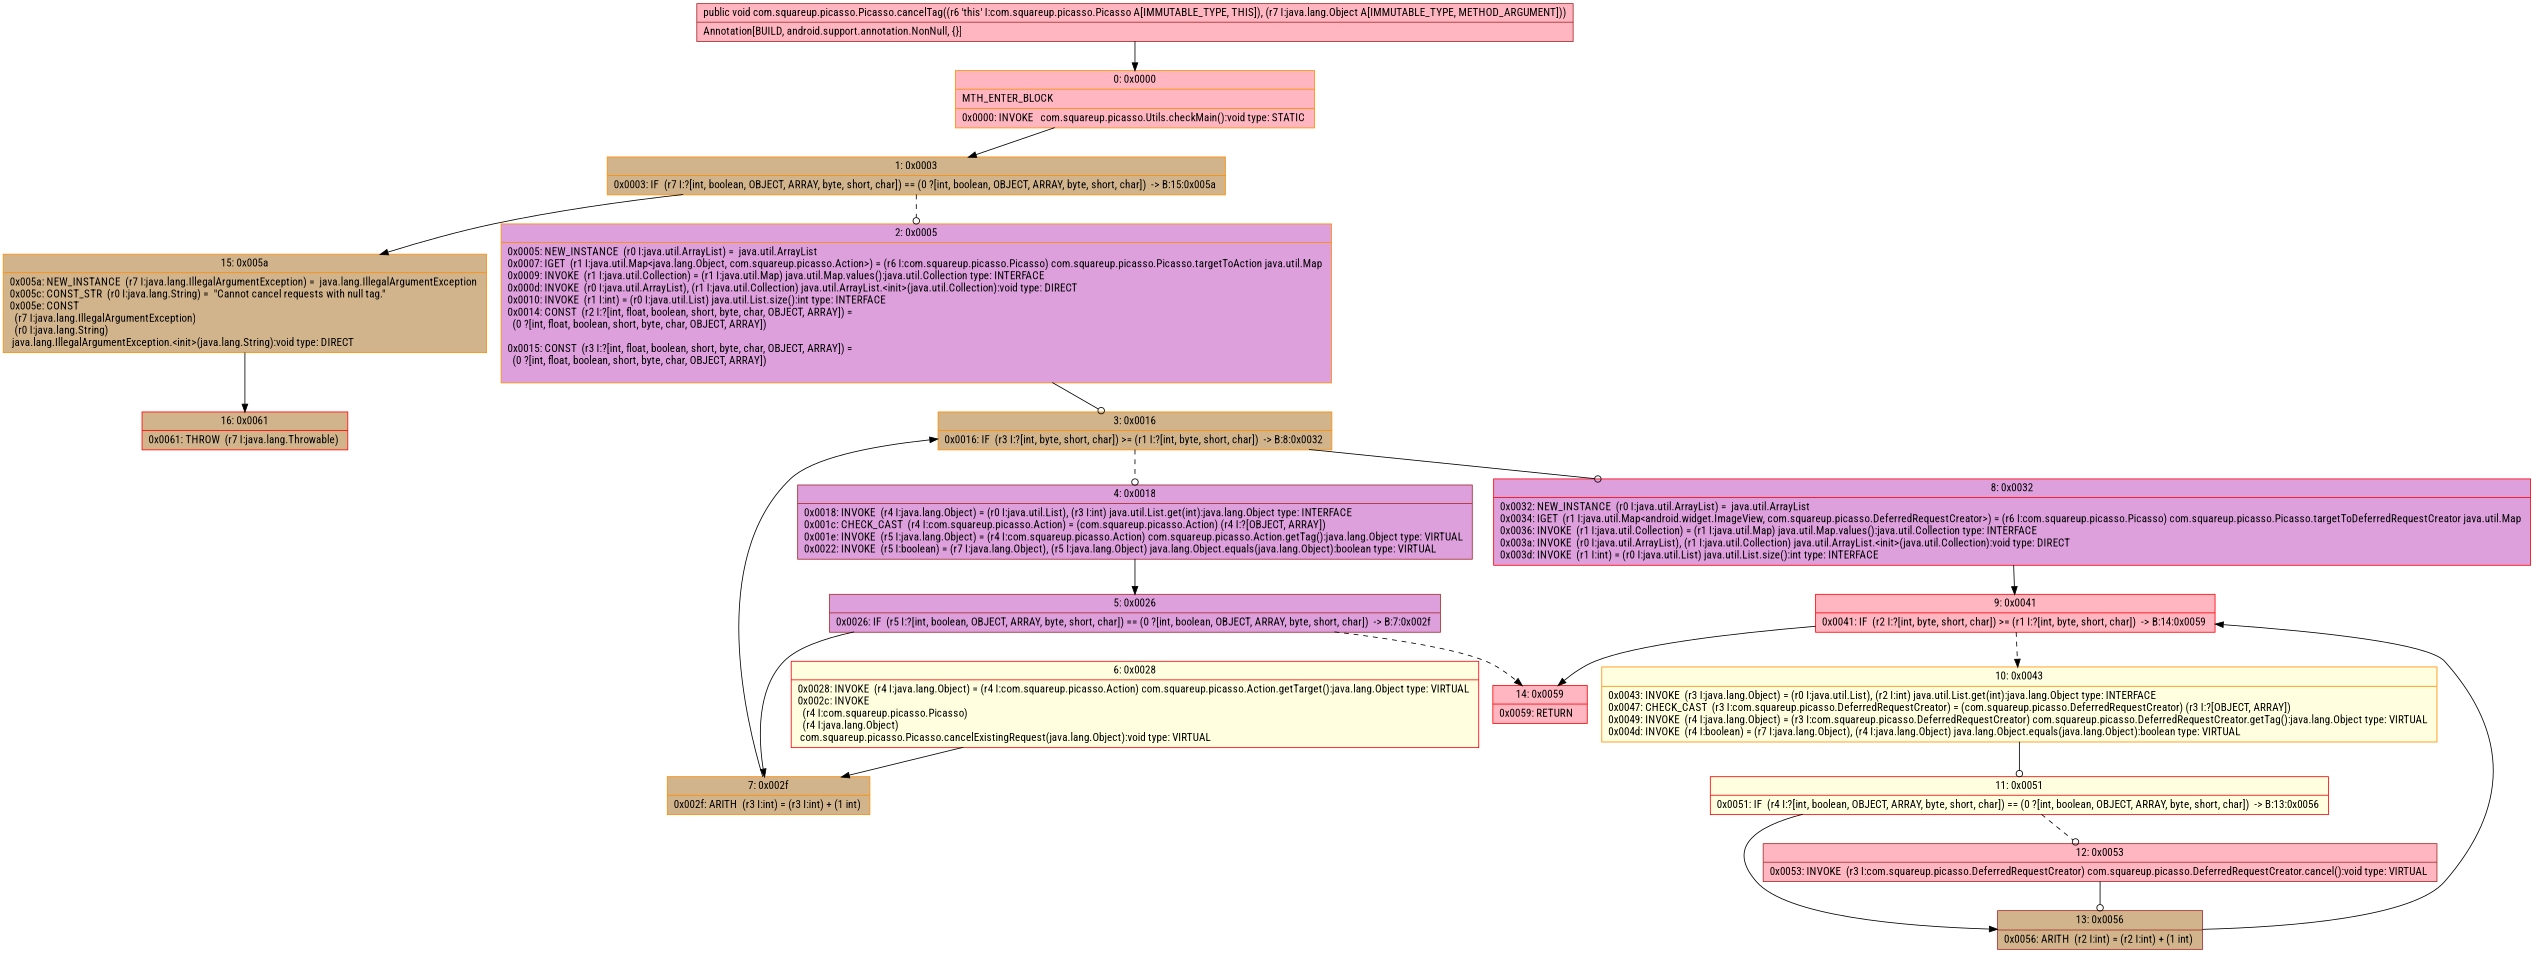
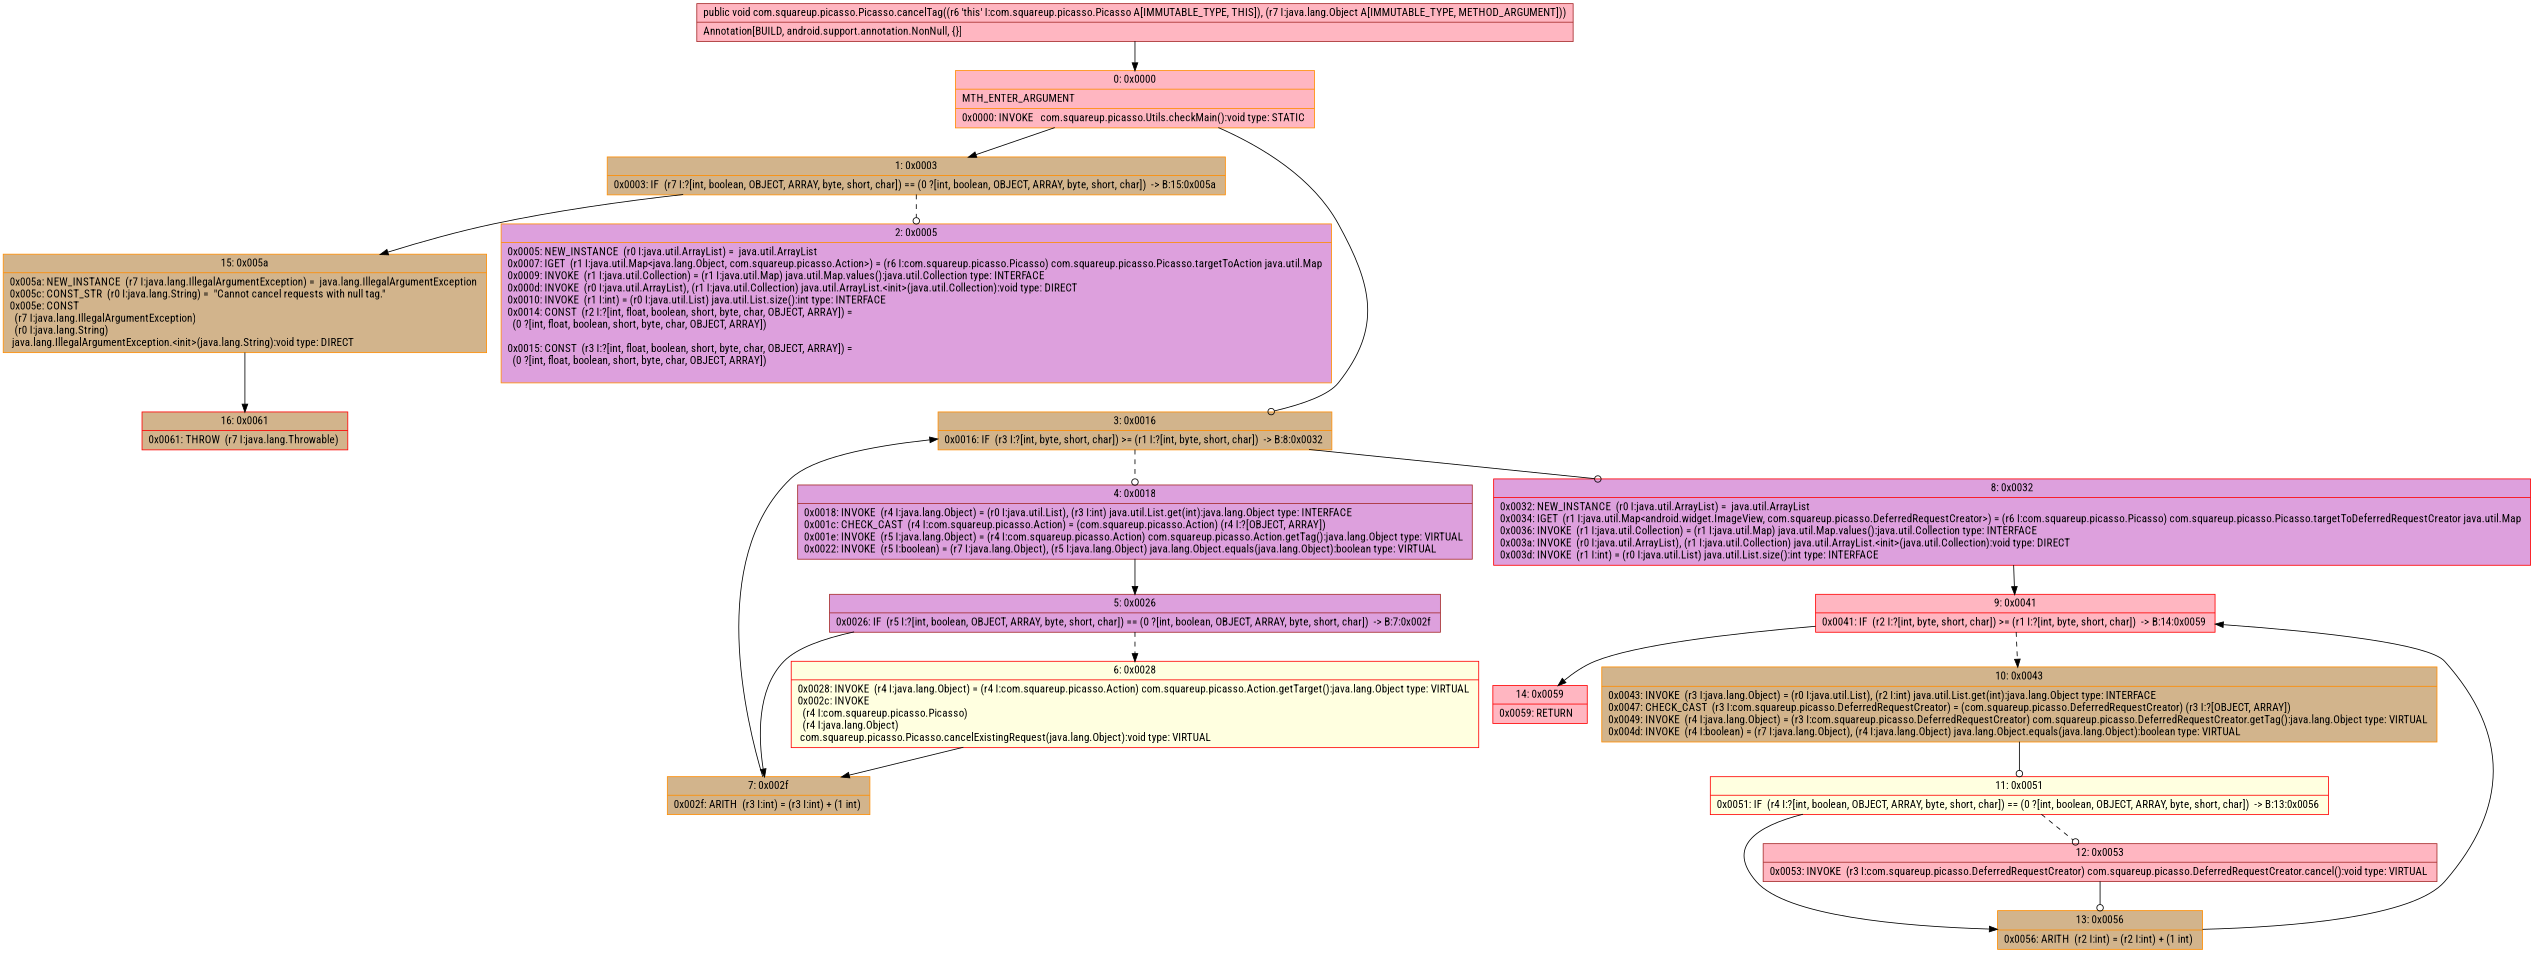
  digraph {
    fontname="Roboto Condensed"
    node [color=darkorange fillcolor=tan fontname="Roboto Condensed" shape=record style=filled]
    edge [arrowhead=normal fontname="Roboto Condensed"]
-   n1 [fillcolor=lightpink label="{0\:\ 0x0000|MTH_ENTER_BLOCK\l|0x0000: INVOKE   com.squareup.picasso.Utils.checkMain():void type: STATIC \l}"]
+   n1 [fillcolor=lightpink label="{0\:\ 0x0000|MTH_ENTER_ARGUMENT\l|0x0000: INVOKE   com.squareup.picasso.Utils.checkMain():void type: STATIC \l}"]
    n2 [label="{1\:\ 0x0003|0x0003: IF  (r7 I:?[int, boolean, OBJECT, ARRAY, byte, short, char]) == (0 ?[int, boolean, OBJECT, ARRAY, byte, short, char])  \-\> B:15:0x005a \l}"]
    n3 [fillcolor=plum label="{2\:\ 0x0005|0x0005: NEW_INSTANCE  (r0 I:java.util.ArrayList) =  java.util.ArrayList \l0x0007: IGET  (r1 I:java.util.Map\<java.lang.Object, com.squareup.picasso.Action\>) = (r6 I:com.squareup.picasso.Picasso) com.squareup.picasso.Picasso.targetToAction java.util.Map \l0x0009: INVOKE  (r1 I:java.util.Collection) = (r1 I:java.util.Map) java.util.Map.values():java.util.Collection type: INTERFACE \l0x000d: INVOKE  (r0 I:java.util.ArrayList), (r1 I:java.util.Collection) java.util.ArrayList.\<init\>(java.util.Collection):void type: DIRECT \l0x0010: INVOKE  (r1 I:int) = (r0 I:java.util.List) java.util.List.size():int type: INTERFACE \l0x0014: CONST  (r2 I:?[int, float, boolean, short, byte, char, OBJECT, ARRAY]) = \l  (0 ?[int, float, boolean, short, byte, char, OBJECT, ARRAY])\l \l0x0015: CONST  (r3 I:?[int, float, boolean, short, byte, char, OBJECT, ARRAY]) = \l  (0 ?[int, float, boolean, short, byte, char, OBJECT, ARRAY])\l \l}"]
    n4 [label="{15\:\ 0x005a|0x005a: NEW_INSTANCE  (r7 I:java.lang.IllegalArgumentException) =  java.lang.IllegalArgumentException \l0x005c: CONST_STR  (r0 I:java.lang.String) =  \"Cannot cancel requests with null tag.\" \l0x005e: CONST  \l  (r7 I:java.lang.IllegalArgumentException)\l  (r0 I:java.lang.String)\l java.lang.IllegalArgumentException.\<init\>(java.lang.String):void type: DIRECT \l}"]
    n5 [label="{3\:\ 0x0016|0x0016: IF  (r3 I:?[int, byte, short, char]) \>= (r1 I:?[int, byte, short, char])  \-\> B:8:0x0032 \l}"]
    n6 [color=red label="{16\:\ 0x0061|0x0061: THROW  (r7 I:java.lang.Throwable) \l}"]
    n7 [color=brown fillcolor=plum label="{4\:\ 0x0018|0x0018: INVOKE  (r4 I:java.lang.Object) = (r0 I:java.util.List), (r3 I:int) java.util.List.get(int):java.lang.Object type: INTERFACE \l0x001c: CHECK_CAST  (r4 I:com.squareup.picasso.Action) = (com.squareup.picasso.Action) (r4 I:?[OBJECT, ARRAY]) \l0x001e: INVOKE  (r5 I:java.lang.Object) = (r4 I:com.squareup.picasso.Action) com.squareup.picasso.Action.getTag():java.lang.Object type: VIRTUAL \l0x0022: INVOKE  (r5 I:boolean) = (r7 I:java.lang.Object), (r5 I:java.lang.Object) java.lang.Object.equals(java.lang.Object):boolean type: VIRTUAL \l}"]
    n8 [color=red fillcolor=plum label="{8\:\ 0x0032|0x0032: NEW_INSTANCE  (r0 I:java.util.ArrayList) =  java.util.ArrayList \l0x0034: IGET  (r1 I:java.util.Map\<android.widget.ImageView, com.squareup.picasso.DeferredRequestCreator\>) = (r6 I:com.squareup.picasso.Picasso) com.squareup.picasso.Picasso.targetToDeferredRequestCreator java.util.Map \l0x0036: INVOKE  (r1 I:java.util.Collection) = (r1 I:java.util.Map) java.util.Map.values():java.util.Collection type: INTERFACE \l0x003a: INVOKE  (r0 I:java.util.ArrayList), (r1 I:java.util.Collection) java.util.ArrayList.\<init\>(java.util.Collection):void type: DIRECT \l0x003d: INVOKE  (r1 I:int) = (r0 I:java.util.List) java.util.List.size():int type: INTERFACE \l}"]
    n9 [color=brown fillcolor=plum label="{5\:\ 0x0026|0x0026: IF  (r5 I:?[int, boolean, OBJECT, ARRAY, byte, short, char]) == (0 ?[int, boolean, OBJECT, ARRAY, byte, short, char])  \-\> B:7:0x002f \l}"]
    n10 [color=red fillcolor=lightpink label="{9\:\ 0x0041|0x0041: IF  (r2 I:?[int, byte, short, char]) \>= (r1 I:?[int, byte, short, char])  \-\> B:14:0x0059 \l}"]
    n11 [color=red fillcolor=lightyellow label="{6\:\ 0x0028|0x0028: INVOKE  (r4 I:java.lang.Object) = (r4 I:com.squareup.picasso.Action) com.squareup.picasso.Action.getTarget():java.lang.Object type: VIRTUAL \l0x002c: INVOKE  \l  (r4 I:com.squareup.picasso.Picasso)\l  (r4 I:java.lang.Object)\l com.squareup.picasso.Picasso.cancelExistingRequest(java.lang.Object):void type: VIRTUAL \l}"]
    n12 [label="{7\:\ 0x002f|0x002f: ARITH  (r3 I:int) = (r3 I:int) + (1 int) \l}"]
-   n13 [fillcolor=lightyellow label="{10\:\ 0x0043|0x0043: INVOKE  (r3 I:java.lang.Object) = (r0 I:java.util.List), (r2 I:int) java.util.List.get(int):java.lang.Object type: INTERFACE \l0x0047: CHECK_CAST  (r3 I:com.squareup.picasso.DeferredRequestCreator) = (com.squareup.picasso.DeferredRequestCreator) (r3 I:?[OBJECT, ARRAY]) \l0x0049: INVOKE  (r4 I:java.lang.Object) = (r3 I:com.squareup.picasso.DeferredRequestCreator) com.squareup.picasso.DeferredRequestCreator.getTag():java.lang.Object type: VIRTUAL \l0x004d: INVOKE  (r4 I:boolean) = (r7 I:java.lang.Object), (r4 I:java.lang.Object) java.lang.Object.equals(java.lang.Object):boolean type: VIRTUAL \l}"]
+   n13 [label="{10\:\ 0x0043|0x0043: INVOKE  (r3 I:java.lang.Object) = (r0 I:java.util.List), (r2 I:int) java.util.List.get(int):java.lang.Object type: INTERFACE \l0x0047: CHECK_CAST  (r3 I:com.squareup.picasso.DeferredRequestCreator) = (com.squareup.picasso.DeferredRequestCreator) (r3 I:?[OBJECT, ARRAY]) \l0x0049: INVOKE  (r4 I:java.lang.Object) = (r3 I:com.squareup.picasso.DeferredRequestCreator) com.squareup.picasso.DeferredRequestCreator.getTag():java.lang.Object type: VIRTUAL \l0x004d: INVOKE  (r4 I:boolean) = (r7 I:java.lang.Object), (r4 I:java.lang.Object) java.lang.Object.equals(java.lang.Object):boolean type: VIRTUAL \l}"]
    n14 [color=red fillcolor=lightpink label="{14\:\ 0x0059|0x0059: RETURN   \l}"]
    n15 [color=red fillcolor=lightyellow label="{11\:\ 0x0051|0x0051: IF  (r4 I:?[int, boolean, OBJECT, ARRAY, byte, short, char]) == (0 ?[int, boolean, OBJECT, ARRAY, byte, short, char])  \-\> B:13:0x0056 \l}"]
    n16 [color=brown fillcolor=lightpink label="{12\:\ 0x0053|0x0053: INVOKE  (r3 I:com.squareup.picasso.DeferredRequestCreator) com.squareup.picasso.DeferredRequestCreator.cancel():void type: VIRTUAL \l}"]
-   n17 [color=brown label="{13\:\ 0x0056|0x0056: ARITH  (r2 I:int) = (r2 I:int) + (1 int) \l}"]
+   n17 [label="{13\:\ 0x0056|0x0056: ARITH  (r2 I:int) = (r2 I:int) + (1 int) \l}"]
    n18 [color=brown fillcolor=lightpink label="{public void com.squareup.picasso.Picasso.cancelTag((r6 'this' I:com.squareup.picasso.Picasso A[IMMUTABLE_TYPE, THIS]), (r7 I:java.lang.Object A[IMMUTABLE_TYPE, METHOD_ARGUMENT]))  | Annotation[BUILD, android.support.annotation.NonNull, \{\}]\l}"]
    n1 -> n2
    n2 -> n3 [arrowhead=odot style=dashed]
    n2 -> n4
-   n3 -> n5 [arrowhead=odot]
+   n1 -> n5 [arrowhead=odot]
    n4 -> n6
    n5 -> n7 [arrowhead=odot style=dashed]
    n5 -> n8 [arrowhead=odot]
    n7 -> n9
    n8 -> n10
-   n9 -> n14 [style=dashed]
+   n9 -> n11 [style=dashed]
    n9 -> n12
    n10 -> n13 [style=dashed]
    n10 -> n14
    n11 -> n12
    n12 -> n5
    n13 -> n15 [arrowhead=odot]
    n15 -> n16 [arrowhead=odot style=dashed]
    n15 -> n17
    n16 -> n17 [arrowhead=odot]
    n17 -> n10
    n18 -> n1
  }
